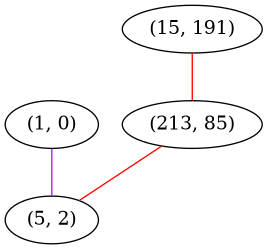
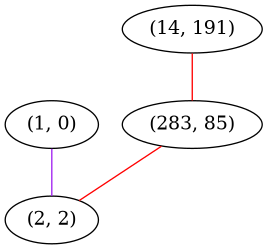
  graph {
    edge [color=red weight=1]
    n1 [label="(1, 0)"]
-   "(2, 2)" [label="(5, 2)"]
-   "(14, 191)" [label="(15, 191)"]
-   "(213, 85)"
+   "(2, 2)"
+   "(14, 191)"
+   "(213, 85)" [label="(283, 85)"]
    n1 -- "(2, 2)" [color=purple weight=4]
    "(14, 191)" -- "(213, 85)"
    "(213, 85)" -- "(2, 2)"
  }
